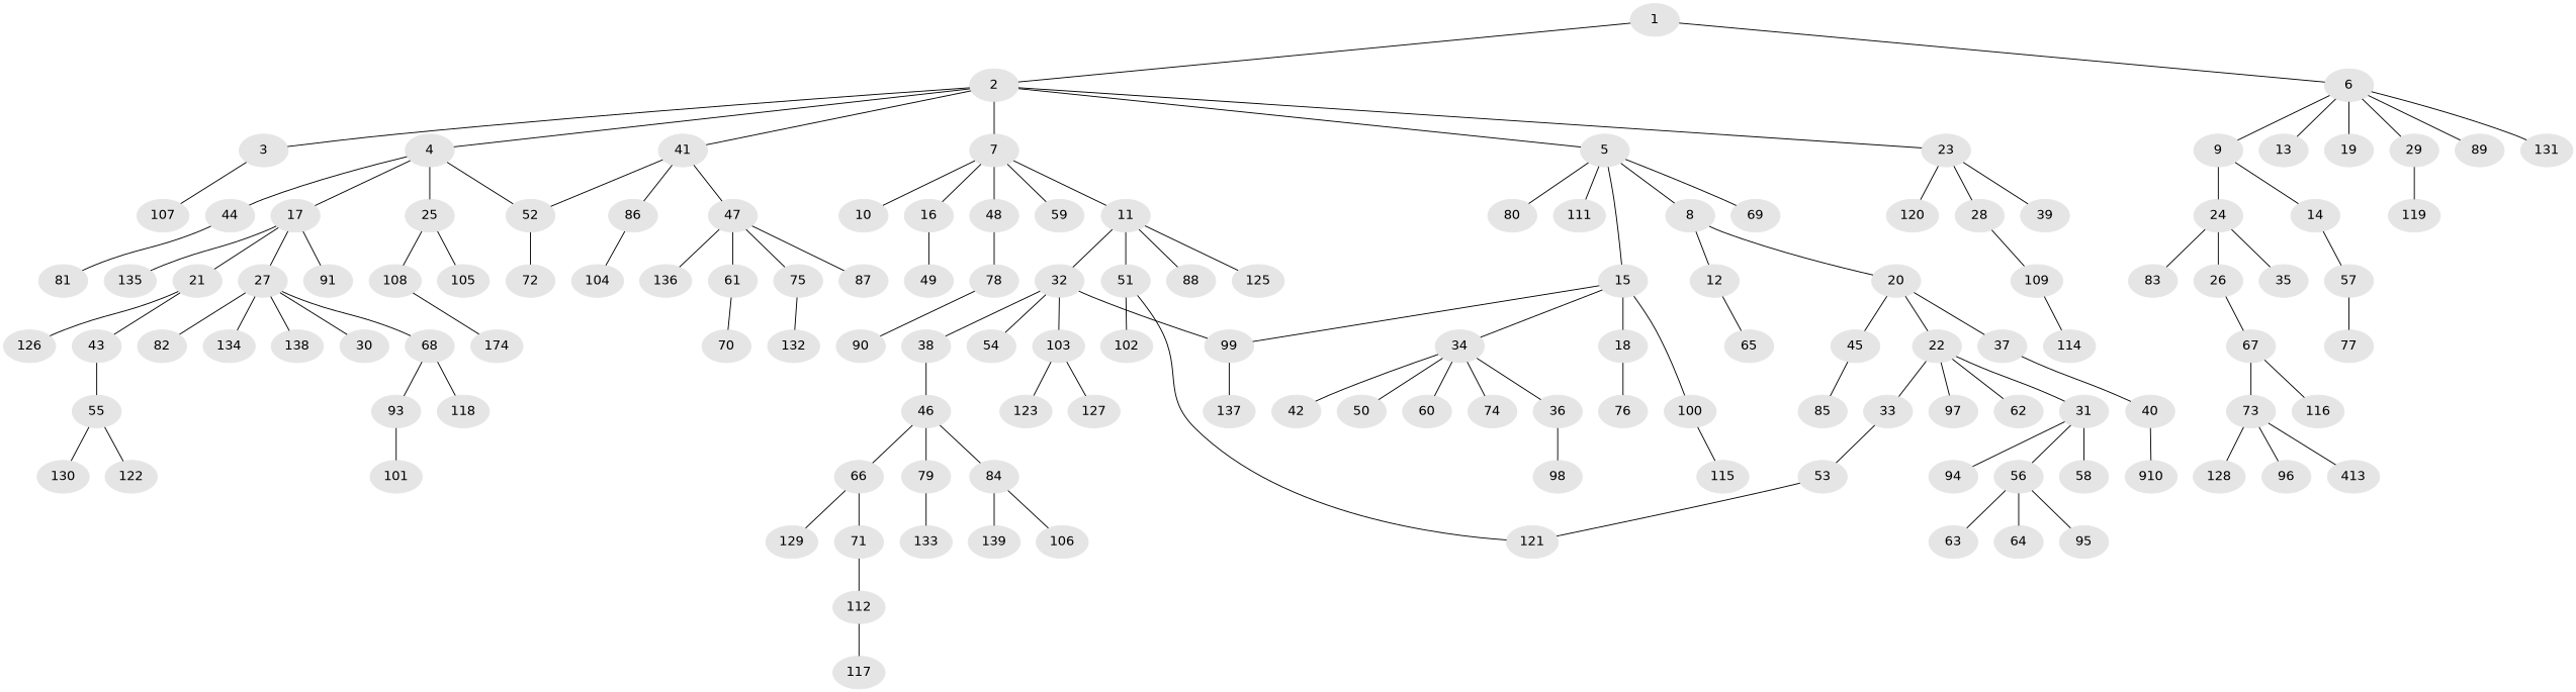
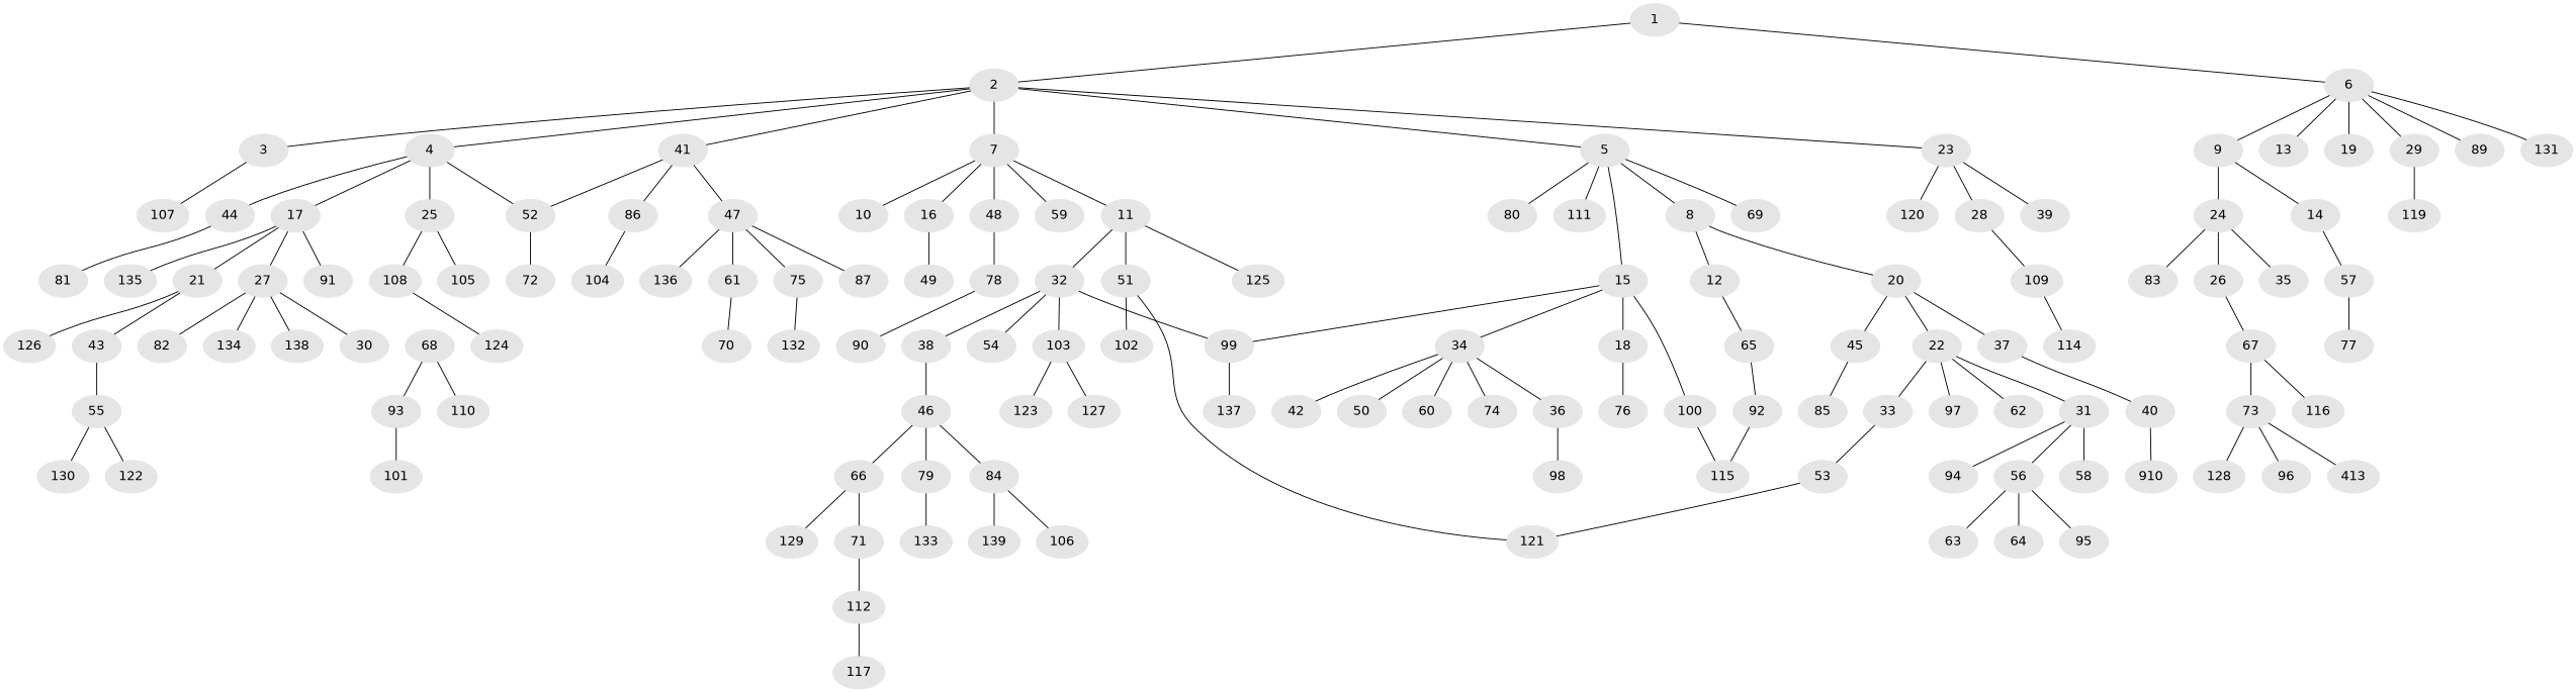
  graph {
    fontname="DejaVu Sans"
    node [color=gray90 fontname="DejaVu Sans" style=filled]
    edge [fontname="DejaVu Sans"]
    1
    2
    6
    3
    4
    5
    7
    23
    41
    9
    13
    19
    29
    89
    131
    107
    17
    25
    44
    52
    8
    15
    69
    80
    111
    10
    11
    16
    48
    59
    28
    39
    120
    47
    86
    21
    27
    91
    135
    105
    108
    81
    72
    12
    20
    18
    34
    99
    100
    14
    24
    119
    32
    51
-   88
    125
    49
    78
    65
    22
    37
    45
    57
    26
    35
    83
    38
    54
    103
    102
    121
+   92
    77
    76
    36
    42
    50
    60
    74
    137
    115
    43
    126
    30
    68
    82
    134
    138
    31
    33
    62
    97
    40
    85
    55
    56
    58
    94
    53
    109
    67
-   124 [label=174]
+   124
    73
    116
    93
-   118
+   118 [label=110]
    114
    63
    64
    95
    46
    123
    127
    98
    n115 [label=910]
    66
    79
    84
    61
    75
    87
    136
    104
    122
    130
    71
    129
    133
    106
    139
    70
    132
    90
    112
    96
    n136 [label=413]
    128
    101
    117
    1 -- 2
    1 -- 6
    2 -- 3
    2 -- 4
    2 -- 5
    2 -- 7
    2 -- 23
    2 -- 41
    6 -- 9
    6 -- 13
    6 -- 19
    6 -- 29
    6 -- 89
    6 -- 131
    3 -- 107
    4 -- 17
    4 -- 25
    4 -- 44
    4 -- 52
    5 -- 8
    5 -- 15
    5 -- 69
    5 -- 80
    5 -- 111
    7 -- 10
    7 -- 11
    7 -- 16
    7 -- 48
    7 -- 59
    23 -- 28
    23 -- 39
    23 -- 120
    41 -- 52
    41 -- 47
    41 -- 86
    9 -- 14
    9 -- 24
    29 -- 119
    17 -- 21
    17 -- 27
    17 -- 91
    17 -- 135
    25 -- 105
    25 -- 108
    44 -- 81
    52 -- 72
    8 -- 12
    8 -- 20
    15 -- 18
    15 -- 34
    15 -- 99
    15 -- 100
    11 -- 32
    11 -- 51
-   11 -- 88
    11 -- 125
    16 -- 49
    48 -- 78
    28 -- 109
    47 -- 61
    47 -- 75
    47 -- 87
    47 -- 136
    86 -- 104
    21 -- 43
    21 -- 126
    27 -- 30
-   27 -- 68
    27 -- 82
    27 -- 134
    27 -- 138
    108 -- 124
    12 -- 65
    20 -- 22
    20 -- 37
    20 -- 45
    18 -- 76
    34 -- 36
    34 -- 42
    34 -- 50
    34 -- 60
    34 -- 74
    99 -- 137
    100 -- 115
    14 -- 57
    24 -- 26
    24 -- 35
    24 -- 83
    32 -- 99
    32 -- 38
    32 -- 54
    32 -- 103
    51 -- 102
    51 -- 121
    78 -- 90
+   65 -- 92
    22 -- 31
    22 -- 33
    22 -- 62
    22 -- 97
    37 -- 40
    45 -- 85
    57 -- 77
    26 -- 67
    38 -- 46
    103 -- 123
    103 -- 127
+   92 -- 115
    36 -- 98
    43 -- 55
    68 -- 93
    68 -- 118
    31 -- 56
    31 -- 58
    31 -- 94
    33 -- 53
    40 -- n115
    55 -- 122
    55 -- 130
    56 -- 63
    56 -- 64
    56 -- 95
    53 -- 121
    109 -- 114
    67 -- 73
    67 -- 116
    73 -- 96
    73 -- n136
    73 -- 128
    93 -- 101
    46 -- 66
    46 -- 79
    46 -- 84
    66 -- 71
    66 -- 129
    79 -- 133
    84 -- 106
    84 -- 139
    61 -- 70
    75 -- 132
    71 -- 112
    112 -- 117
  }
